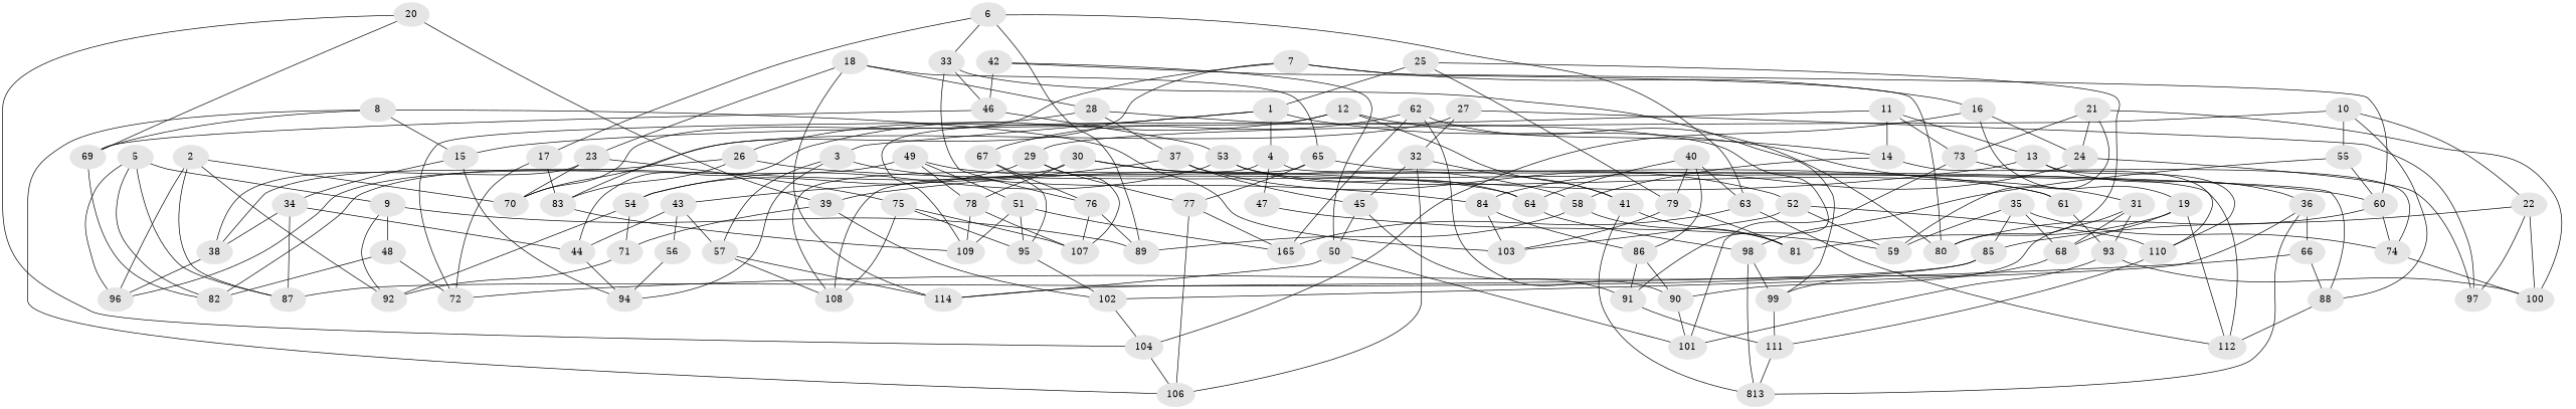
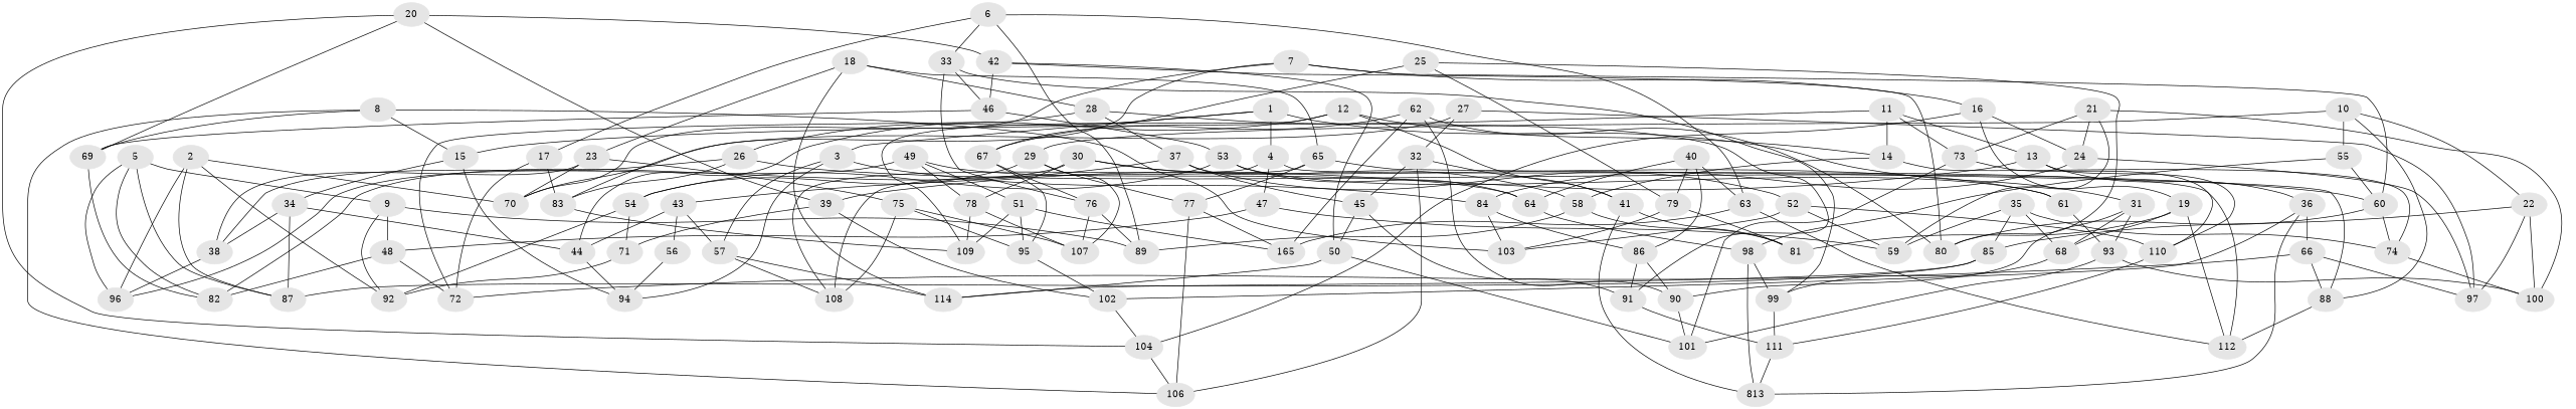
  graph {
    node [color=gray90 style=filled]
    1
    3
    4
    26
    31
    57
    84
    94
    47
    108
    112
    60
    83
    38
    68
    90
    93
    2
    70
    87
    92
    96
    114
    103
    86
    48
    59
    5
    9
    82
    89
    6
    17
    33
    63
    72
    46
    76
    99
    n40 [label=165]
    7
    16
    19
    24
    104
    74
    80
    109
    8
    15
    69
    106
    34
    10
    22
    29
    55
    88
    100
    85
    97
    54
    77
    107
    98
    11
    13
    14
    73
    36
    39
    110
    58
    101
    12
    41
    44
    81
    n79 [label=813]
    66
    102
    71
    111
    56
    18
    23
    28
    65
    75
    37
    91
    20
    42
    50
    21
    95
    25
    67
    79
    27
    32
    45
    43
    52
    30
    61
    78
    53
    35
    40
    64
    49
    51
    62
    1 -- 3
    1 -- 4
    1 -- 26
    1 -- 31
    3 -- 57
    3 -- 84
    3 -- 94
    4 -- 47
    4 -- 108
    4 -- 112
    26 -- 60
    26 -- 83
    26 -- 38
    31 -- 68
    31 -- 90
    31 -- 93
    57 -- 108
    57 -- 114
    84 -- 103
    84 -- 86
+   47 -- 48
    47 -- 59
    60 -- 74
    60 -- 80
    83 -- 109
    38 -- 96
    68 -- 99
    90 -- 101
    93 -- 100
    93 -- 101
    2 -- 70
    2 -- 87
    2 -- 92
    2 -- 96
    86 -- 90
    86 -- 91
    48 -- 82
    48 -- 72
    5 -- 87
    5 -- 96
    5 -- 9
    5 -- 82
    9 -- 92
    9 -- 48
    9 -- 89
    6 -- 89
    6 -- 17
    6 -- 33
    6 -- 63
    17 -- 83
    17 -- 72
    33 -- 46
    33 -- 76
    33 -- 99
    63 -- 112
    63 -- n40
    46 -- 69
    46 -- 53
    76 -- 89
    76 -- 107
    99 -- 111
    7 -- 60
    7 -- 83
    7 -- 70
    7 -- 16
    16 -- 19
    16 -- 24
    16 -- 104
    19 -- 112
    19 -- 68
    19 -- 81
    24 -- 84
    24 -- 97
    104 -- 106
    74 -- 100
    8 -- 103
    8 -- 15
    8 -- 69
    8 -- 106
    15 -- 94
    15 -- 34
    69 -- 82
    34 -- 38
    34 -- 87
    34 -- 44
    10 -- 22
    10 -- 29
    10 -- 55
    10 -- 88
    22 -- 100
    22 -- 85
    22 -- 97
    29 -- 54
    29 -- 77
    29 -- 107
    55 -- 60
    55 -- 98
    88 -- 112
    85 -- 87
    85 -- 114
    54 -- 92
    54 -- 71
    77 -- n40
    77 -- 106
    98 -- 99
    98 -- n79
    11 -- 15
    11 -- 13
    11 -- 14
    11 -- 73
    13 -- 36
    13 -- 39
    13 -- 110
    14 -- 74
    14 -- 58
    73 -- 110
    73 -- 101
    36 -- n79
    36 -- 66
    36 -- 102
    39 -- 102
    39 -- 71
    110 -- 111
    58 -- 89
    58 -- 81
    12 -- 109
    12 -- 14
    12 -- 41
    12 -- 44
    41 -- 81
    41 -- n79
    44 -- 94
    66 -- 72
    66 -- 88
+   66 -- 97
    102 -- 104
    71 -- 92
    111 -- n79
    56 -- 94
    18 -- 114
    18 -- 23
    18 -- 28
    18 -- 65
    23 -- 38
    23 -- 70
    23 -- 75
    28 -- 72
    28 -- 37
    28 -- 91
    65 -- 108
    65 -- 88
    65 -- 77
    75 -- 108
    75 -- 107
    75 -- 95
    37 -- 45
    37 -- 43
    37 -- 52
    91 -- 111
    20 -- 104
    20 -- 69
    20 -- 39
+   20 -- 42
    42 -- 46
    42 -- 80
    42 -- 50
    50 -- 114
    50 -- 101
    21 -- 59
    21 -- 24
    21 -- 100
    21 -- 73
    95 -- 102
    25 -- 80
-   25 -- 1
+   25 -- 67
    25 -- 79
    67 -- 76
    67 -- 95
    79 -- 103
    79 -- 81
    27 -- 70
    27 -- 97
    27 -- 32
    32 -- 106
    32 -- 41
    32 -- 45
    45 -- 91
    45 -- 50
    43 -- 57
    43 -- 44
    43 -- 56
    52 -- 103
    52 -- 59
    52 -- 110
    30 -- 82
    30 -- 58
    30 -- 61
    30 -- 78
    61 -- 93
    78 -- 109
    78 -- 107
    53 -- 54
    53 -- 61
    53 -- 64
    35 -- 68
    35 -- 59
    35 -- 74
    35 -- 85
    40 -- 86
    40 -- 63
    40 -- 79
    40 -- 64
    64 -- 98
    49 -- 96
    49 -- 78
    49 -- 64
    49 -- 51
    51 -- n40
    51 -- 109
    51 -- 95
    62 -- 90
    62 -- n40
    62 -- 80
    62 -- 67
  }
